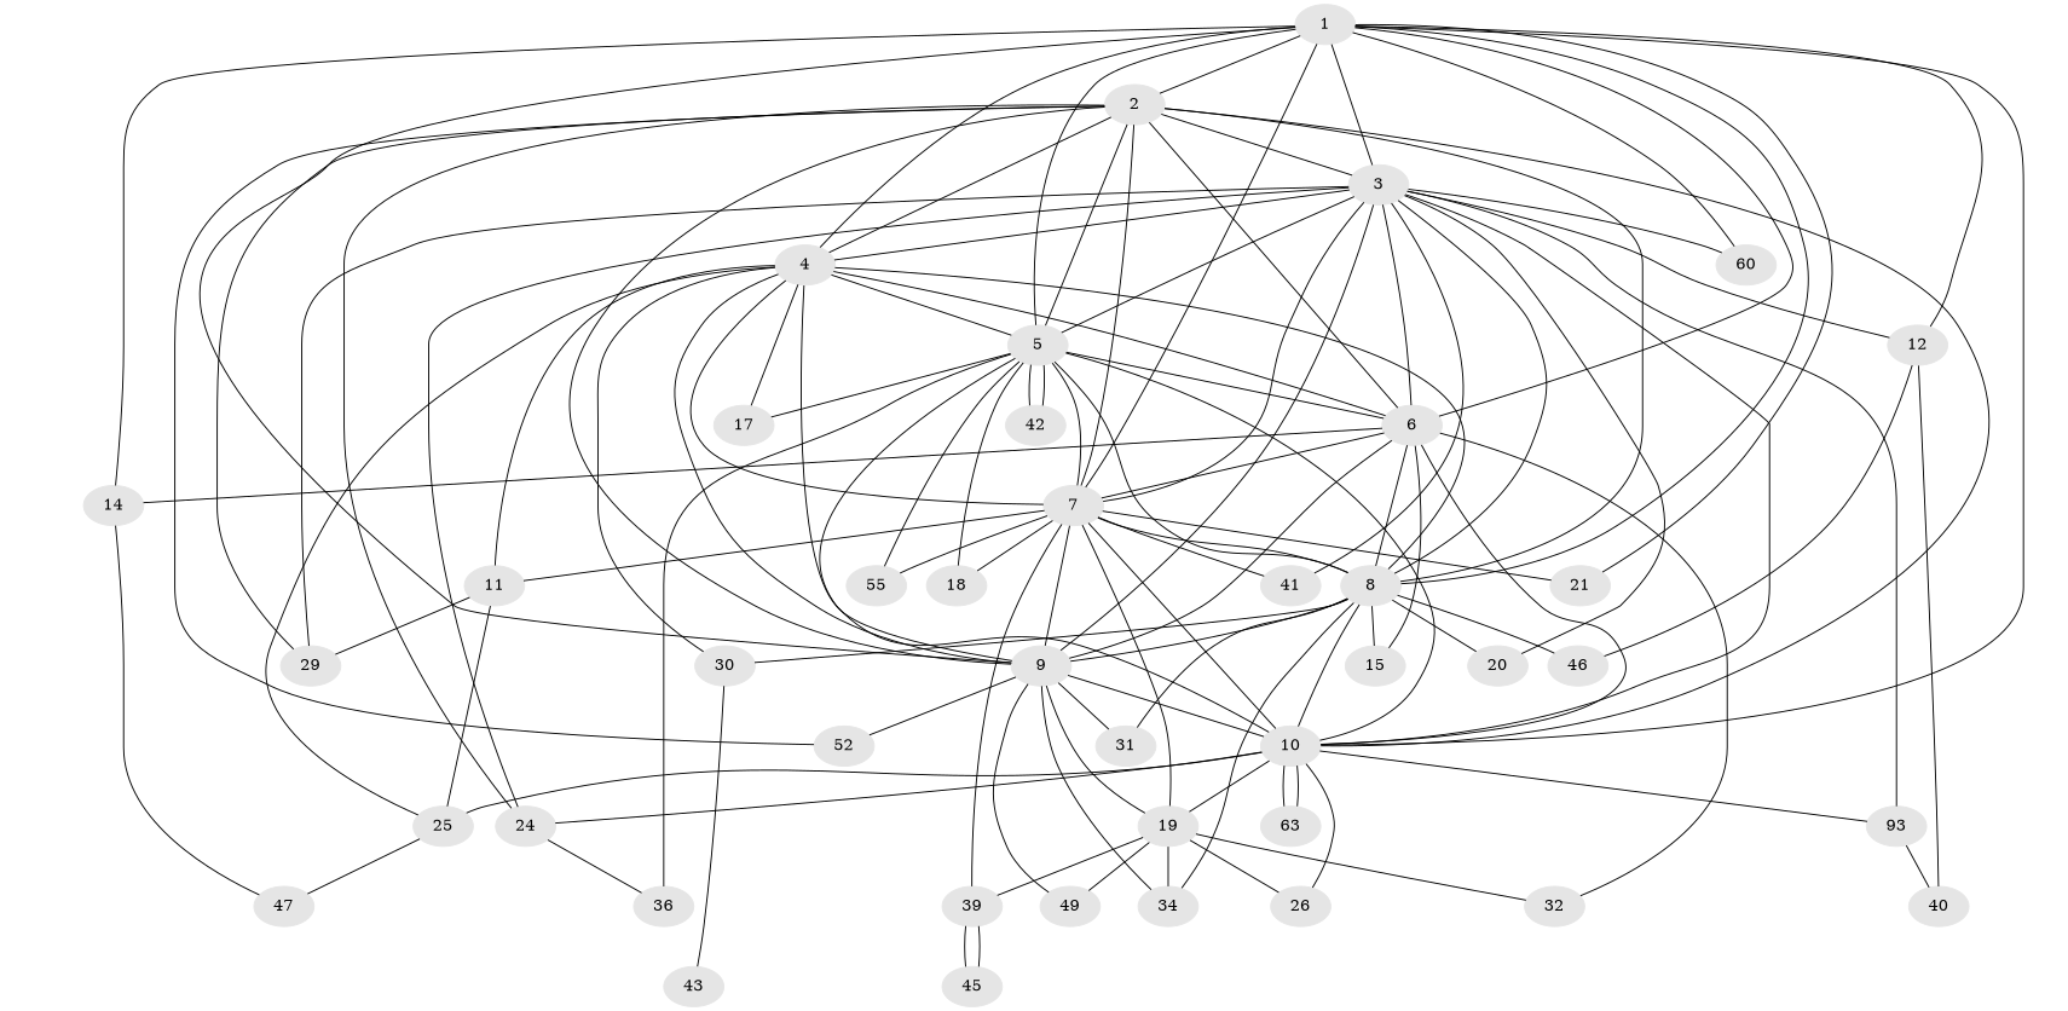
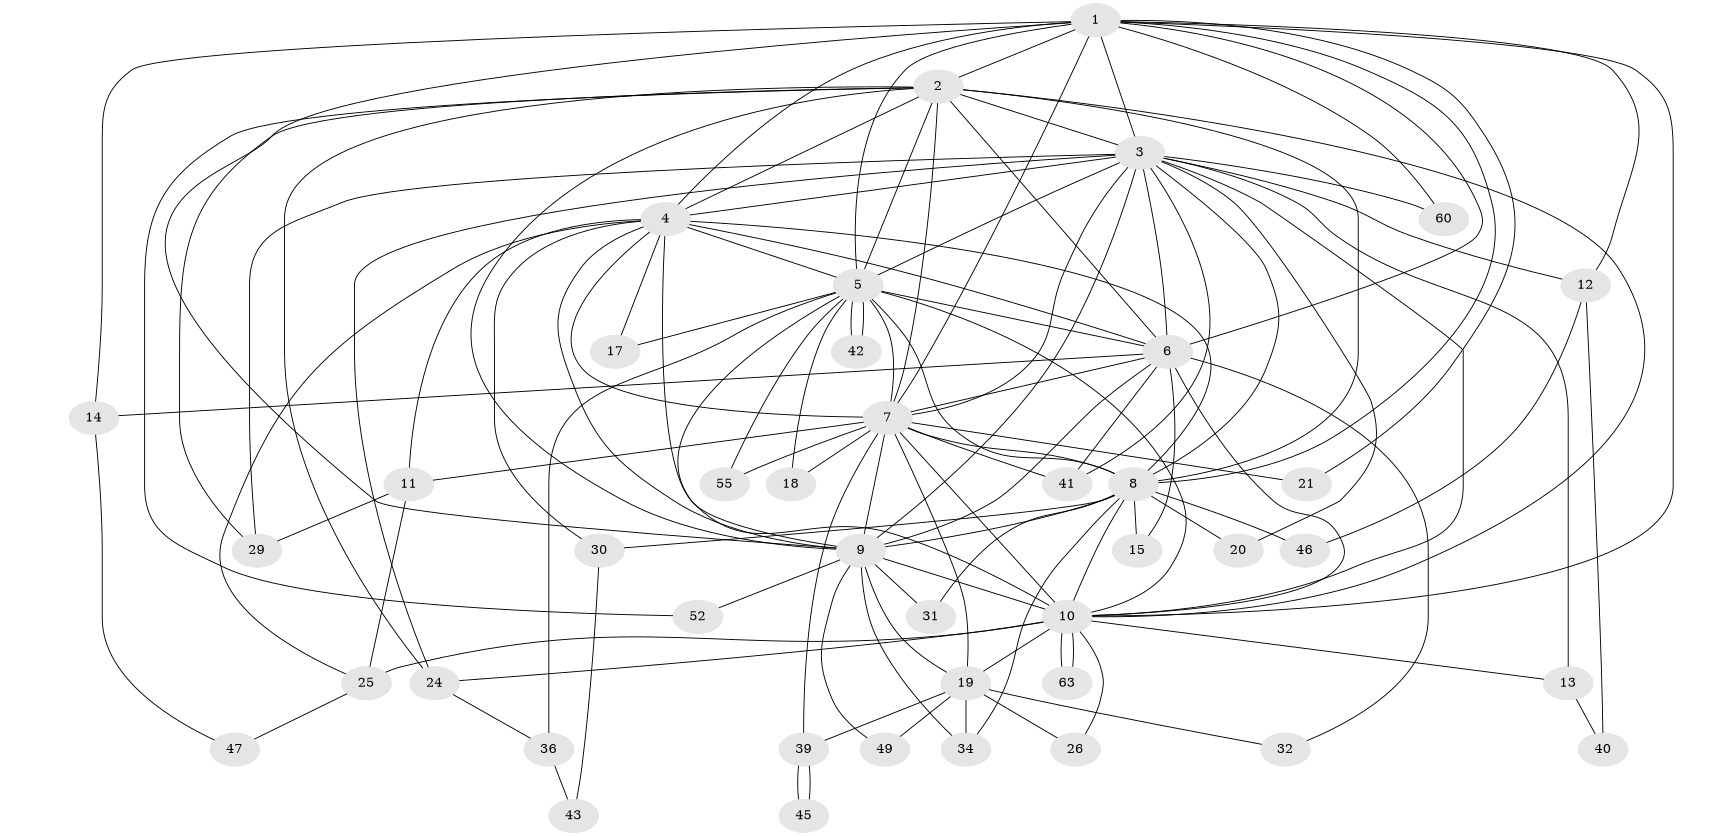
  graph {
    node [color=gray90 style=filled]
    2 [super="+59+61+35+23+37"]
    3
    4 [super="+27"]
    5
    6
    7 [super="+33"]
    8
    9
    10 [super="+54+17"]
    24
    29 [super="+58"]
    52
    1
    12
    14
    21
    60
-   13 [label=93]
+   13
    20
    41
    11
    n22 [label=17]
    25 [super="+48+28"]
    30
    18
    36
    42
    55
    15
    32
    19
    39
    46 [super="+57"]
    31
    34 [super="+51"]
    49
    26
    63
    40
    47
    43
    45
    2 -- 3
    2 -- 4 [weight=2]
    2 -- 5 [weight=2]
    2 -- 6
    2 -- 7
    2 -- 8 [weight=2]
    2 -- 9
    2 -- 10 [weight=2]
    2 -- 24
    2 -- 29
    2 -- 52
    3 -- 4
    3 -- 5
    3 -- 6
    3 -- 7
    3 -- 8
    3 -- 9
    3 -- 10
    3 -- 24
    3 -- 29
    3 -- 12
    3 -- 60
    3 -- 13
    3 -- 20
    3 -- 41
    4 -- 5
    4 -- 6
    4 -- 7 [weight=2]
    4 -- 8 [weight=2]
    4 -- 9
    4 -- 10 [weight=2]
    4 -- 11
    4 -- n22
    4 -- 25
    4 -- 30
    5 -- 6
    5 -- 7
    5 -- 8
    5 -- 9
    5 -- 10
    5 -- n22
    5 -- 18
    5 -- 36
    5 -- 42
    5 -- 42
    5 -- 55
    6 -- 7
-   6 -- 8
+   6 -- 41
    6 -- 9
    6 -- 10
    6 -- 14
    6 -- 15
    6 -- 32
    7 -- 8
    7 -- 9
    7 -- 10
    7 -- 21
    7 -- 41
    7 -- 11
    7 -- 18
    7 -- 55
    7 -- 19
    7 -- 39
    8 -- 9
    8 -- 10
    8 -- 20
    8 -- 30
    8 -- 15
    8 -- 46
    8 -- 31
    8 -- 34
    9 -- 10 [weight=2]
    9 -- 52
    9 -- 19
    9 -- 31
    9 -- 34
    9 -- 49
    10 -- 24
    10 -- 13
    10 -- 25 [weight=3]
    10 -- 19
    10 -- 26
    10 -- 63
    10 -- 63
    24 -- 36
    1 -- 2 [weight=2]
    1 -- 3
    1 -- 4 [weight=2]
    1 -- 5
    1 -- 6
    1 -- 7
    1 -- 8
    1 -- 9
    1 -- 10 [weight=2]
    1 -- 12
    1 -- 14
    1 -- 21
    1 -- 60
    12 -- 46
    12 -- 40
    14 -- 47
    13 -- 40
    11 -- 29
    11 -- 25
    25 -- 47
    30 -- 43
+   36 -- 43
    19 -- 32
    19 -- 39
    19 -- 34
    19 -- 49
    19 -- 26
    39 -- 45
    39 -- 45
  }
